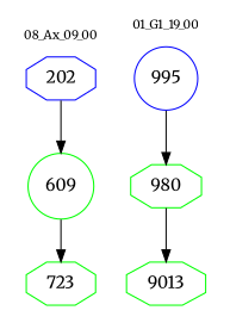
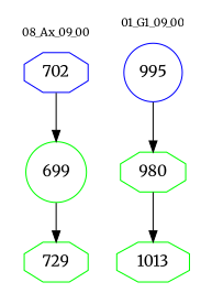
  digraph {
    fontname=Merriweather
    node [color=green fontname=Merriweather shape=octagon]
    edge [color=black fontname=Merriweather]
-   n1 [color=blue label=202]
-   n2 [label=609 shape=circle]
-   n3 [label=723]
+   n1 [color=blue label=702]
+   n2 [label=699 shape=circle]
+   n3 [label=729]
    n4 [color=blue label=995 shape=circle]
    n5 [label=980]
-   n6 [label=9013]
+   n6 [label=1013]
    subgraph cluster_1 {
      color=white
      fontsize=10
      label="08_Ax_09_00"
      n1
      n2
      n3
    }
    subgraph cluster_2 {
      color=white
      fontsize=10
-     label="01_G1_19_00"
+     label="01_G1_09_00"
      n4
      n5
      n6
    }
    n1 -> n2
    n2 -> n3
    n4 -> n5
    n5 -> n6
  }
